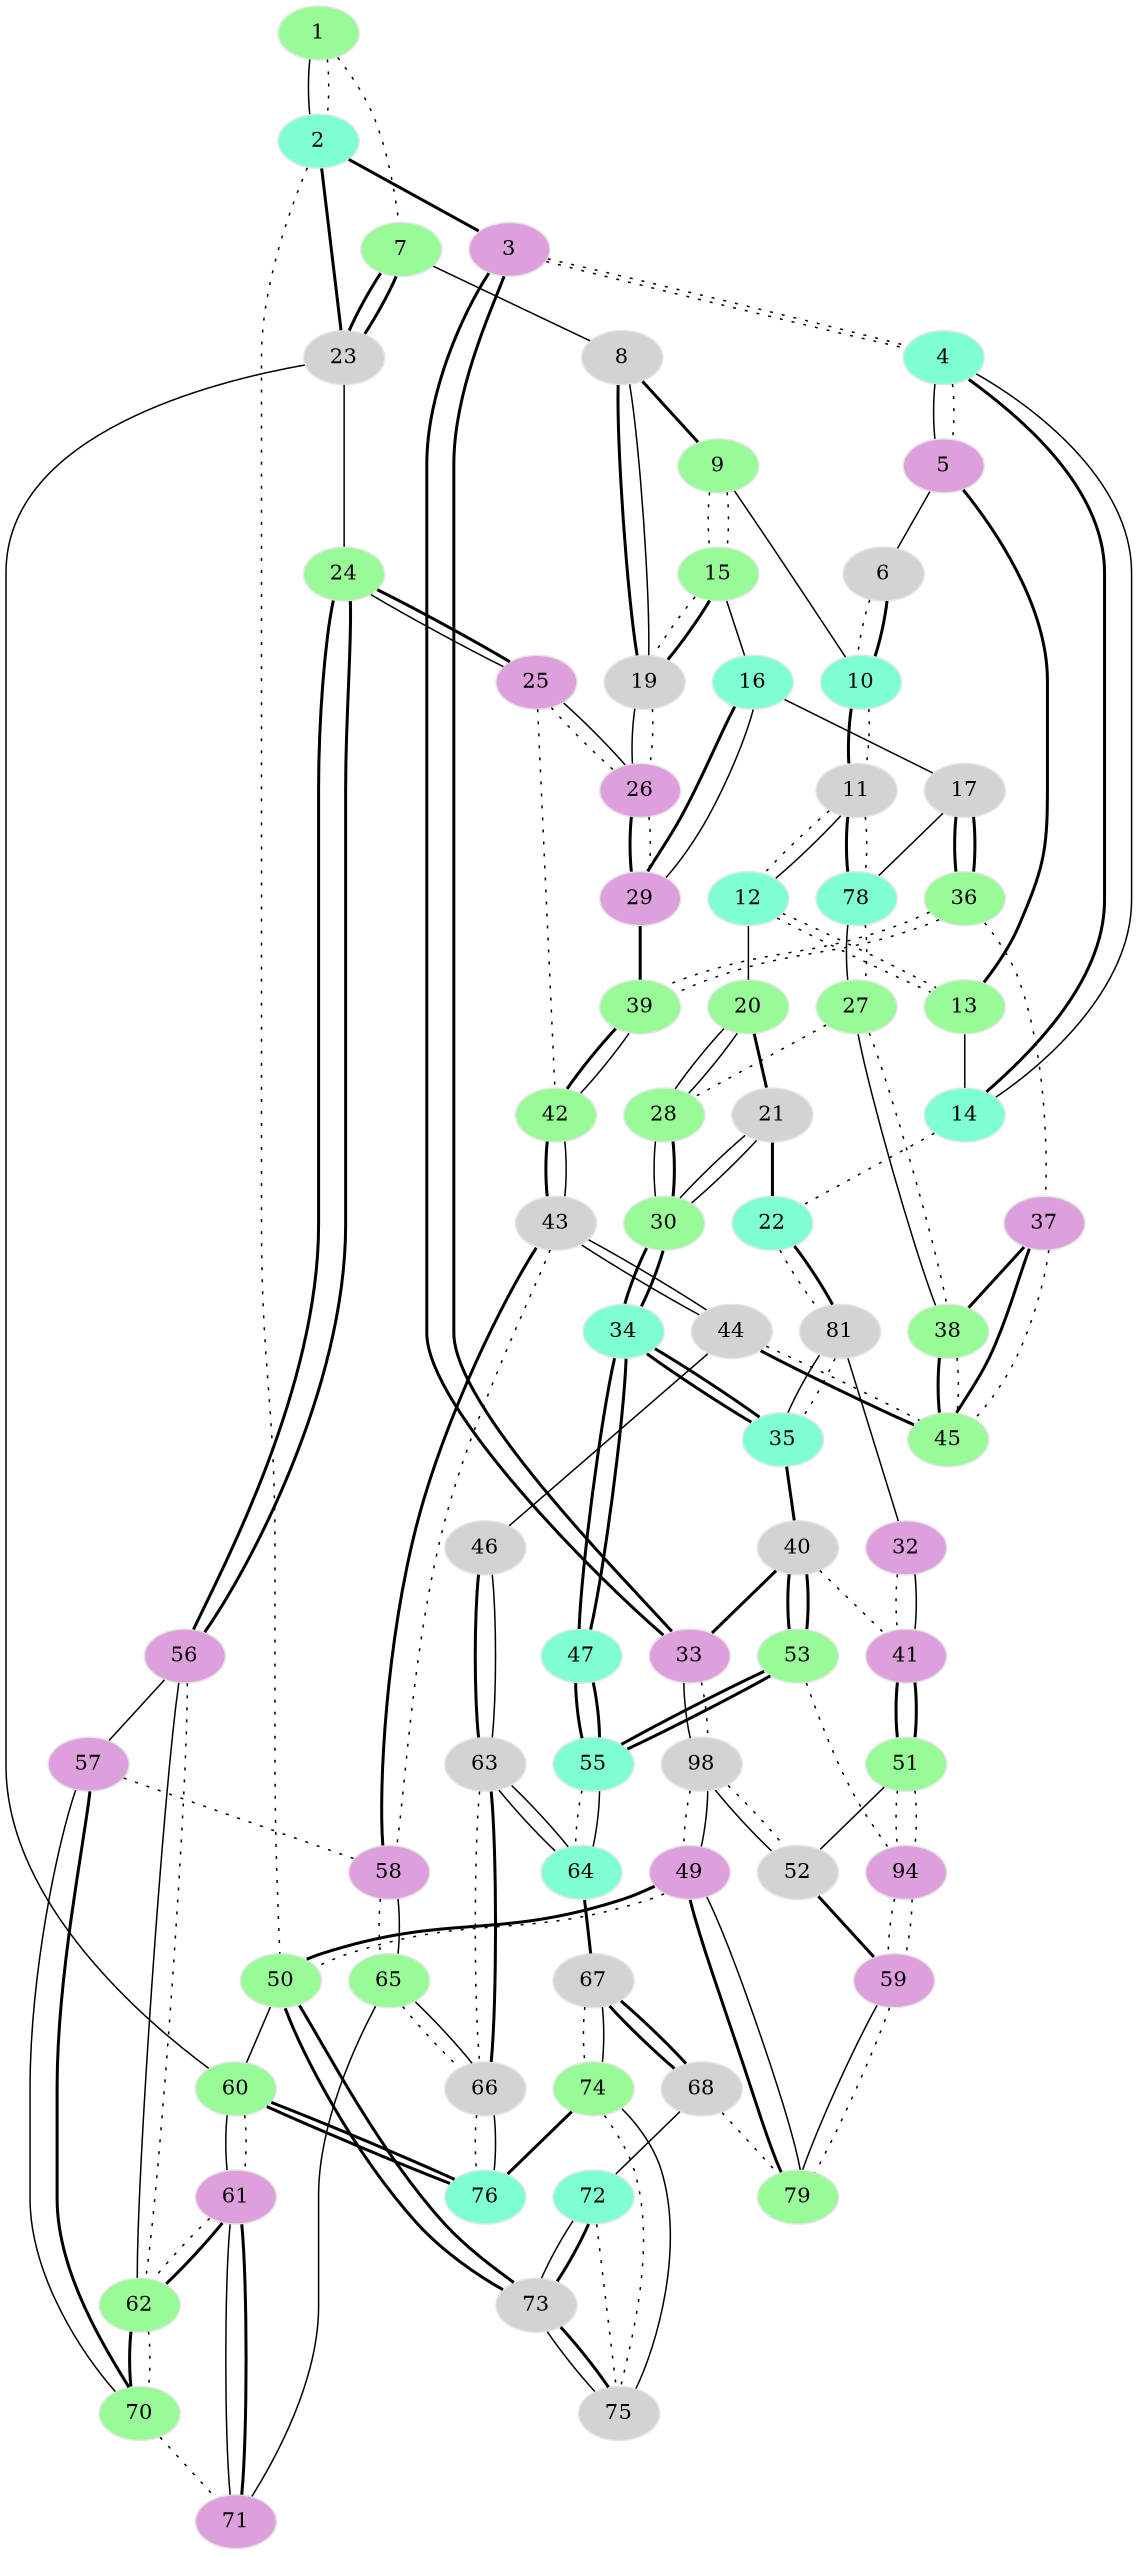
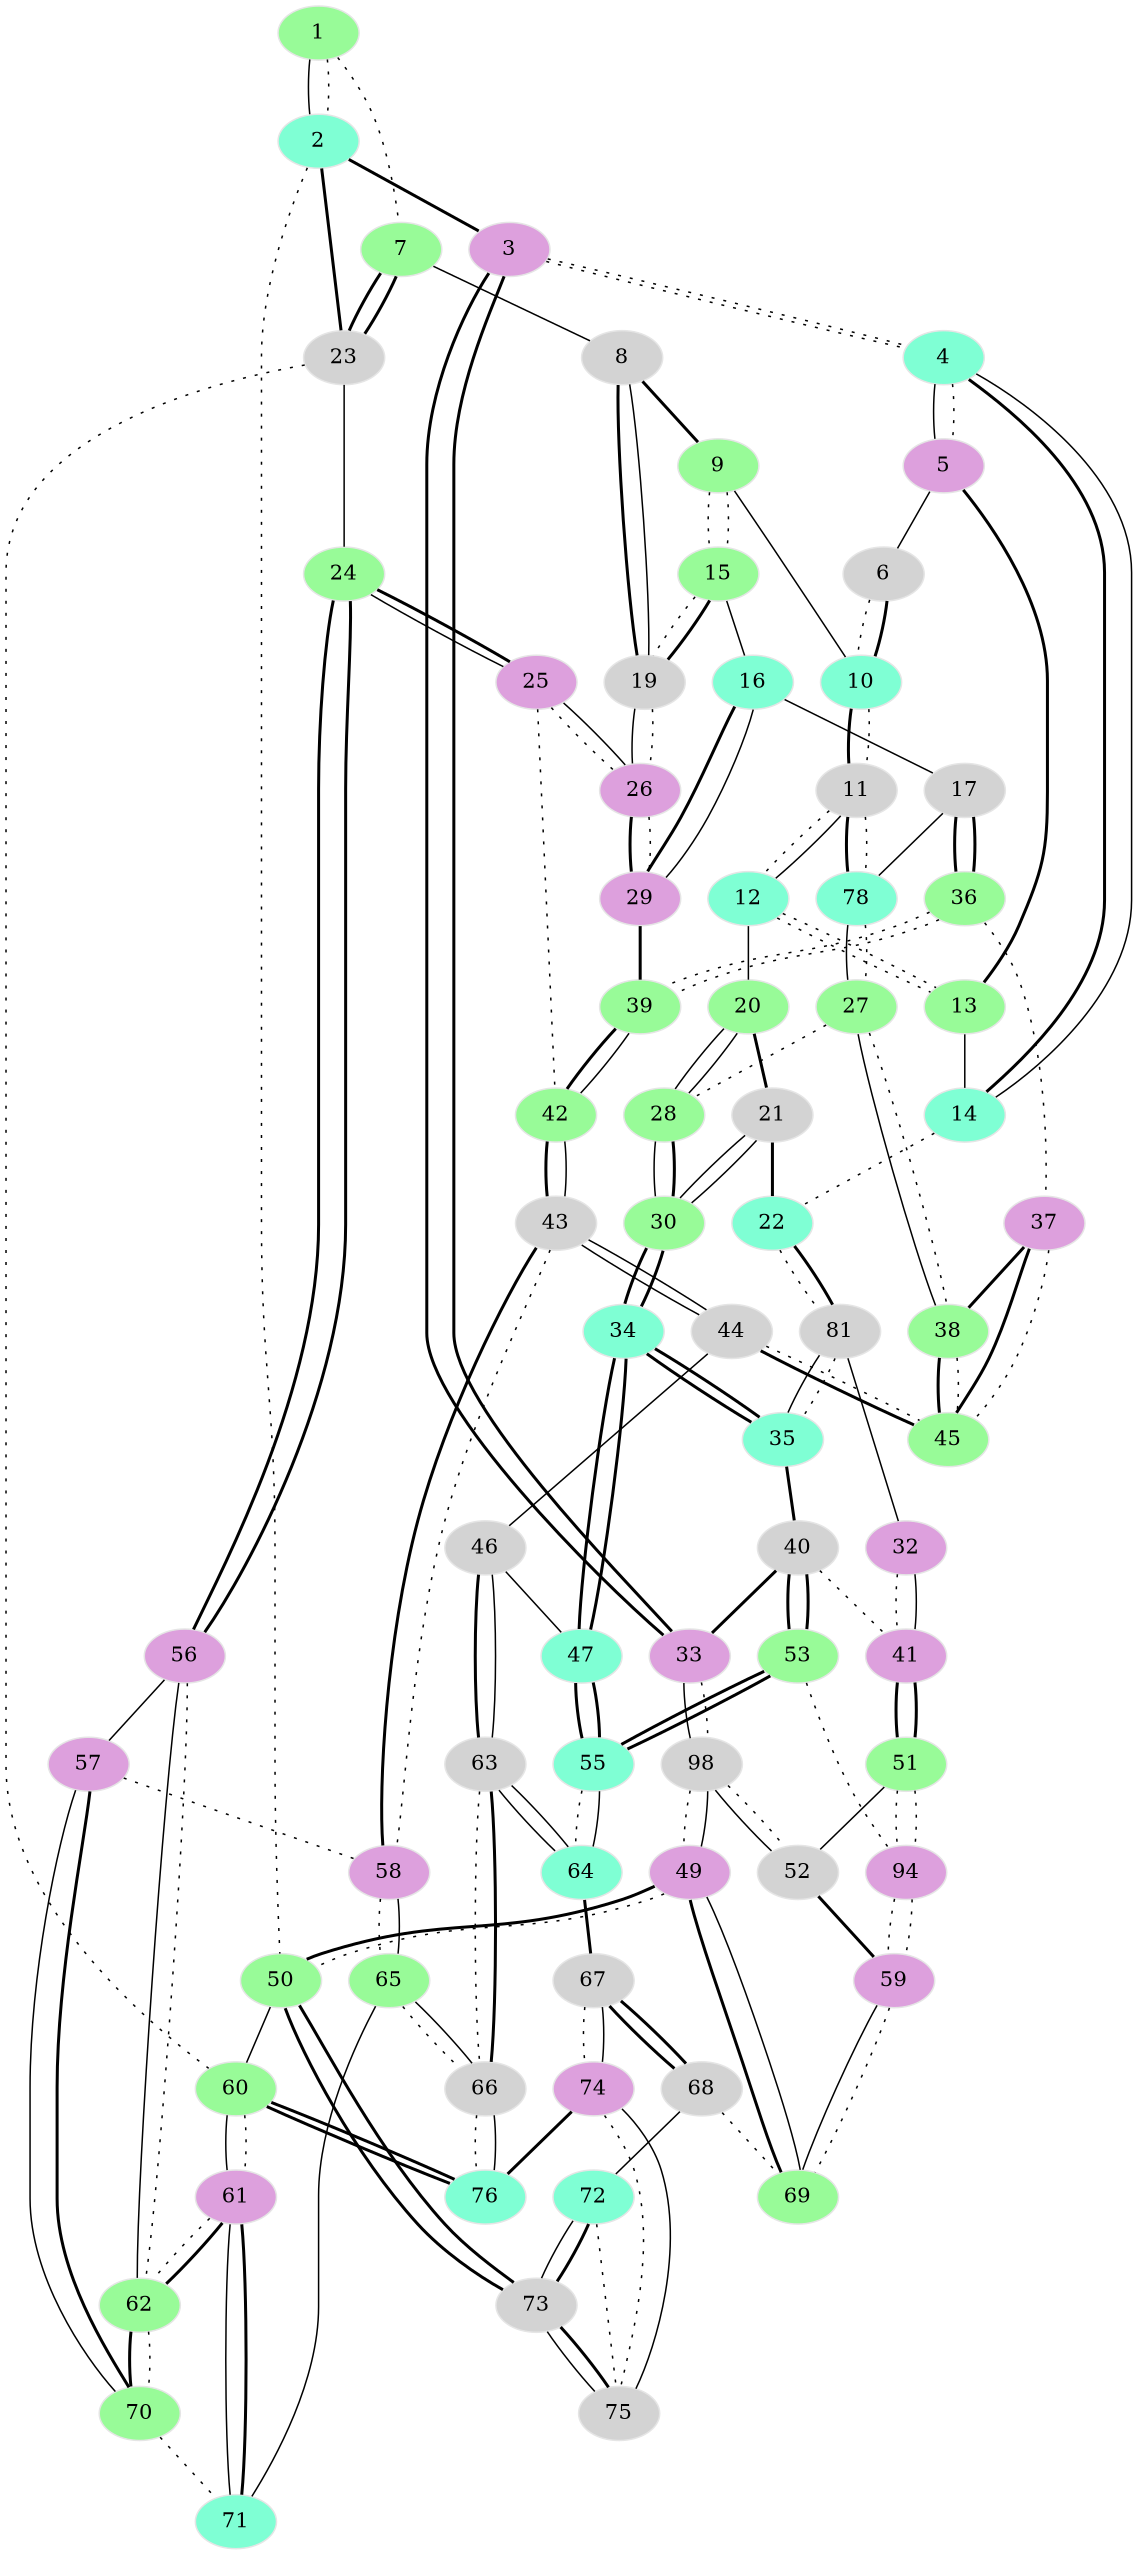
  graph {
    node [color=gray90 fillcolor=palegreen style=filled]
    edge [style=bold]
    2 [fillcolor=aquamarine]
    1
    7
    3 [fillcolor=plum]
    23 [fillcolor=lightgrey]
    50
    8 [fillcolor=lightgrey]
    4 [fillcolor=aquamarine]
    33 [fillcolor=plum]
    24
    60
    73 [fillcolor=lightgrey]
    5 [fillcolor=plum]
    14 [fillcolor=aquamarine]
    n15 [fillcolor=lightgrey label=98]
    6 [fillcolor=lightgrey]
    13
    22 [fillcolor=aquamarine]
    10 [fillcolor=aquamarine]
    11 [fillcolor=lightgrey]
    9
    19 [fillcolor=lightgrey]
    15
    26 [fillcolor=plum]
    16 [fillcolor=aquamarine]
    12 [fillcolor=aquamarine]
    n27 [fillcolor=aquamarine label=78]
    20
    27
    21 [fillcolor=lightgrey]
    28
    n32 [fillcolor=lightgrey label=81]
    17 [fillcolor=lightgrey]
    29 [fillcolor=plum]
    36
    39
    37 [fillcolor=plum]
    38
    30
    34 [fillcolor=aquamarine]
    32 [fillcolor=plum]
    35 [fillcolor=aquamarine]
    25 [fillcolor=plum]
    56 [fillcolor=plum]
    61 [fillcolor=plum]
    76 [fillcolor=aquamarine]
    42
    57 [fillcolor=plum]
    62
    43 [fillcolor=lightgrey]
    45
    47 [fillcolor=aquamarine]
    41 [fillcolor=plum]
    40 [fillcolor=lightgrey]
    51
    49 [fillcolor=plum]
    52 [fillcolor=lightgrey]
    55 [fillcolor=aquamarine]
    53
    n60 [fillcolor=plum label=94]
    44 [fillcolor=lightgrey]
    58 [fillcolor=plum]
    46 [fillcolor=lightgrey]
    65
    63 [fillcolor=lightgrey]
    64 [fillcolor=aquamarine]
    66 [fillcolor=lightgrey]
-   69 [label=79]
+   69
    59 [fillcolor=plum]
    75 [fillcolor=lightgrey]
    67 [fillcolor=lightgrey]
    70
-   71 [fillcolor=plum]
+   71 [fillcolor=aquamarine]
    68 [fillcolor=lightgrey]
-   74
+   74 [fillcolor=plum]
    72 [fillcolor=aquamarine]
    2 -- 3
    2 -- 23
    2 -- 50 [style=dotted]
    1 -- 2 [style=solid]
    1 -- 2 [style=dotted]
    1 -- 7 [style=dotted]
    7 -- 23
    7 -- 23
    7 -- 8 [style=solid]
    3 -- 4 [style=dotted]
    3 -- 4 [style=dotted]
    3 -- 33
    3 -- 33
    23 -- 24 [style=solid]
-   23 -- 60 [style=solid]
+   23 -- 60 [style=dotted]
    50 -- 60 [style=solid]
    50 -- 73
    50 -- 73
    8 -- 9
    8 -- 19
    8 -- 19 [style=solid]
    4 -- 5 [style=solid]
    4 -- 5 [style=dotted]
    4 -- 14
    4 -- 14 [style=solid]
    33 -- n15 [style=solid]
    33 -- n15 [style=dotted]
    24 -- 25 [style=solid]
    24 -- 25
    24 -- 56
    24 -- 56
    60 -- 61 [style=solid]
    60 -- 61 [style=dotted]
    60 -- 76
    60 -- 76
    73 -- 75 [style=solid]
    73 -- 75
    5 -- 6 [style=solid]
    5 -- 13
    14 -- 22 [style=dotted]
    n15 -- 49 [style=dotted]
    n15 -- 49 [style=solid]
    n15 -- 52 [style=solid]
    n15 -- 52 [style=dotted]
    6 -- 10 [style=dotted]
    6 -- 10
    13 -- 14 [style=solid]
    22 -- n32 [style=dotted]
    22 -- n32
    10 -- 11
    10 -- 11 [style=dotted]
    11 -- 12 [style=dotted]
    11 -- 12 [style=solid]
    11 -- n27
    11 -- n27 [style=dotted]
    9 -- 10 [style=solid]
    9 -- 15 [style=dotted]
    9 -- 15 [style=dotted]
    19 -- 26 [style=solid]
    19 -- 26 [style=dotted]
    15 -- 19 [style=dotted]
    15 -- 19
    15 -- 16 [style=solid]
    26 -- 29
    26 -- 29 [style=dotted]
    16 -- 17 [style=solid]
    16 -- 29
    16 -- 29 [style=solid]
    12 -- 13 [style=dotted]
    12 -- 13 [style=dotted]
    12 -- 20 [style=solid]
    n27 -- 27 [style=solid]
    n27 -- 27 [style=dotted]
    20 -- 21
    20 -- 28 [style=solid]
    20 -- 28 [style=solid]
    27 -- 28 [style=dotted]
    27 -- 38 [style=solid]
    27 -- 38 [style=dotted]
    21 -- 22
    21 -- 30 [style=solid]
    21 -- 30 [style=solid]
    28 -- 30 [style=solid]
    28 -- 30
    n32 -- 32 [style=solid]
    n32 -- 35 [style=solid]
    n32 -- 35 [style=dotted]
    17 -- n27 [style=solid]
    17 -- 36
    17 -- 36
    29 -- 39
    36 -- 39 [style=dotted]
    36 -- 39 [style=dotted]
    36 -- 37 [style=dotted]
    39 -- 42
    39 -- 42 [style=solid]
    37 -- 38
    37 -- 45
    37 -- 45 [style=dotted]
    38 -- 45
    38 -- 45 [style=dotted]
    30 -- 34
    30 -- 34
    34 -- 35
    34 -- 35
    34 -- 47
    34 -- 47
    32 -- 41 [style=dotted]
    32 -- 41 [style=solid]
    35 -- 40
    25 -- 26 [style=dotted]
    25 -- 26 [style=solid]
    25 -- 42 [style=dotted]
    56 -- 57 [style=solid]
    56 -- 62 [style=solid]
    56 -- 62 [style=dotted]
    61 -- 62 [style=dotted]
    61 -- 62
    61 -- 71 [style=solid]
    61 -- 71
    42 -- 43
    42 -- 43 [style=solid]
    57 -- 58 [style=dotted]
    57 -- 70 [style=solid]
    57 -- 70
    62 -- 70
    62 -- 70 [style=dotted]
    43 -- 44 [style=solid]
    43 -- 44 [style=solid]
    43 -- 58
    43 -- 58 [style=dotted]
    47 -- 55
    47 -- 55
    41 -- 51
    41 -- 51
    40 -- 33
    40 -- 41 [style=dotted]
    40 -- 53
    40 -- 53
    51 -- 52 [style=solid]
    51 -- n60 [style=dotted]
    51 -- n60 [style=dotted]
    49 -- 50
    49 -- 50 [style=dotted]
    49 -- 69
    49 -- 69 [style=solid]
    52 -- 59
    55 -- 64 [style=dotted]
    55 -- 64 [style=solid]
    53 -- 55
    53 -- 55
    53 -- n60 [style=dotted]
    n60 -- 59 [style=dotted]
    n60 -- 59 [style=dotted]
    44 -- 45
    44 -- 45 [style=dotted]
    44 -- 46 [style=solid]
    58 -- 65 [style=dotted]
    58 -- 65 [style=solid]
+   46 -- 47 [style=solid]
    46 -- 63
    46 -- 63 [style=solid]
    65 -- 66 [style=dotted]
    65 -- 66 [style=solid]
    65 -- 71 [style=solid]
    63 -- 64 [style=solid]
    63 -- 64 [style=solid]
    63 -- 66 [style=dotted]
    63 -- 66
    64 -- 67
    66 -- 76 [style=dotted]
    66 -- 76 [style=solid]
    59 -- 69 [style=solid]
    59 -- 69 [style=dotted]
    67 -- 68
    67 -- 68
    67 -- 74 [style=dotted]
    67 -- 74 [style=solid]
    70 -- 71 [style=dotted]
    68 -- 69 [style=dotted]
    68 -- 72 [style=solid]
    74 -- 76
    74 -- 75 [style=dotted]
    74 -- 75 [style=solid]
    72 -- 73 [style=solid]
    72 -- 73
    72 -- 75 [style=dotted]
  }
